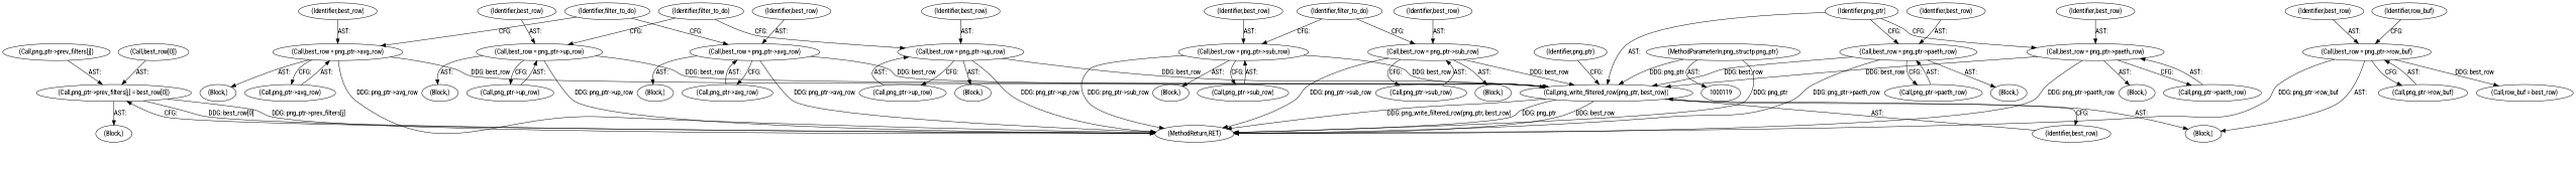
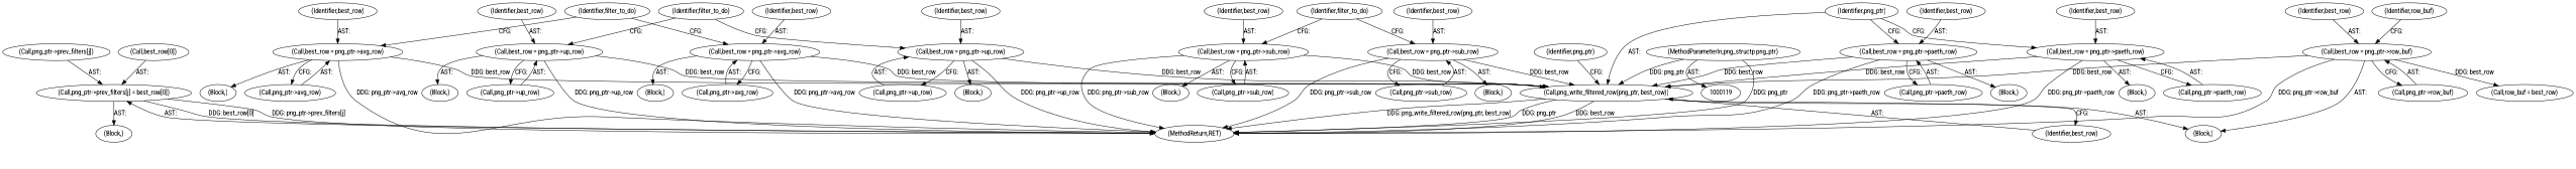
  digraph {
    fontname="Roboto Condensed"
    node [fontname="Roboto Condensed"]
    edge [fontname="Roboto Condensed"]
    n1 [label="(Call,png_ptr->prev_filters[j] = best_row[0])"]
    n2 [label="(MethodReturn,RET)"]
    n3 [label="(Block,)"]
    n4 [label="(Call,best_row[0])"]
    n5 [label="(Call,png_write_filtered_row(png_ptr, best_row))"]
    n6 [label="(Block,)"]
    n7 [label="(Identifier,best_row)"]
    n8 [label="(MethodParameterIn,png_structp png_ptr)"]
    1000119
    n10 [label="(Call,best_row = png_ptr->avg_row)"]
    n11 [label="(Call,png_ptr->avg_row)"]
    n12 [label="(Block,)"]
    n13 [label="(Call,best_row = png_ptr->up_row)"]
    n14 [label="(Call,png_ptr->up_row)"]
    n15 [label="(Block,)"]
    n16 [label="(Call,best_row = png_ptr->sub_row)"]
    n17 [label="(Block,)"]
    n18 [label="(Call,png_ptr->sub_row)"]
    n19 [label="(Call,best_row = png_ptr->up_row)"]
    n20 [label="(Call,png_ptr->up_row)"]
    n21 [label="(Block,)"]
    n22 [label="(Call,best_row = png_ptr->sub_row)"]
    n23 [label="(Block,)"]
    n24 [label="(Call,png_ptr->sub_row)"]
    n25 [label="(Call,best_row = png_ptr->avg_row)"]
    n26 [label="(Call,png_ptr->avg_row)"]
    n27 [label="(Block,)"]
    n28 [label="(Call,best_row = png_ptr->paeth_row)"]
    n29 [label="(Block,)"]
    n30 [label="(Call,png_ptr->paeth_row)"]
    n31 [label="(Call,best_row = png_ptr->paeth_row)"]
    n32 [label="(Call,png_ptr->paeth_row)"]
    n33 [label="(Block,)"]
    n34 [label="(Call,best_row = png_ptr->row_buf)"]
    n35 [label="(Call,png_ptr->row_buf)"]
    n36 [label="(Call,row_buf = best_row)"]
    n37 [label="(Identifier,best_row)"]
    n38 [label="(Identifier,best_row)"]
    n39 [label="(Identifier,best_row)"]
    n40 [label="(Identifier,best_row)"]
    n41 [label="(Identifier,filter_to_do)"]
    n42 [label="(Identifier,filter_to_do)"]
    n43 [label="(Call,png_ptr->prev_filters[j])"]
    n44 [label="(Identifier,filter_to_do)"]
    n45 [label="(Identifier,best_row)"]
    n46 [label="(Identifier,row_buf)"]
    n47 [label="(Identifier,best_row)"]
    n48 [label="(Identifier,best_row)"]
    n49 [label="(Identifier,png_ptr)"]
    n50 [label="(Identifier,png_ptr)"]
    n51 [label="(Identifier,best_row)"]
    n52 [label="(Identifier,best_row)"]
    n1 -> n2 [label="DDG: best_row[0]"]
    n1 -> n2 [label="DDG: png_ptr->prev_filters[j]"]
    n1 -> n3 [label="AST: "]
-   n2 -> n1 [label="CFG: "]
+   n2 -> n1 [label="AST: "]
    n4 -> n1 [label="AST: "]
    n5 -> n2 [label="DDG: best_row"]
    n5 -> n2 [label="DDG: png_write_filtered_row(png_ptr, best_row)"]
    n5 -> n2 [label="DDG: png_ptr"]
    n5 -> n6 [label="AST: "]
    n5 -> n7 [label="CFG: "]
    n7 -> n5 [label="AST: "]
    n8 -> n2 [label="DDG: png_ptr"]
    n8 -> n5 [label="DDG: png_ptr"]
    n8 -> 1000119 [label="AST: "]
    n10 -> n2 [label="DDG: png_ptr->avg_row"]
    n10 -> n5 [label="DDG: best_row"]
    n10 -> n11 [label="CFG: "]
    n10 -> n12 [label="AST: "]
    n11 -> n10 [label="AST: "]
    n13 -> n2 [label="DDG: png_ptr->up_row"]
    n13 -> n5 [label="DDG: best_row"]
    n13 -> n14 [label="CFG: "]
    n13 -> n15 [label="AST: "]
    n14 -> n13 [label="AST: "]
    n16 -> n2 [label="DDG: png_ptr->sub_row"]
    n16 -> n5 [label="DDG: best_row"]
    n16 -> n17 [label="AST: "]
    n16 -> n18 [label="CFG: "]
    n18 -> n16 [label="AST: "]
    n19 -> n2 [label="DDG: png_ptr->up_row"]
    n19 -> n5 [label="DDG: best_row"]
    n19 -> n20 [label="CFG: "]
    n19 -> n21 [label="AST: "]
    n20 -> n19 [label="AST: "]
    n22 -> n2 [label="DDG: png_ptr->sub_row"]
    n22 -> n5 [label="DDG: best_row"]
    n22 -> n23 [label="AST: "]
    n22 -> n24 [label="CFG: "]
    n24 -> n22 [label="AST: "]
    n25 -> n2 [label="DDG: png_ptr->avg_row"]
    n25 -> n5 [label="DDG: best_row"]
    n25 -> n26 [label="CFG: "]
    n25 -> n27 [label="AST: "]
    n26 -> n25 [label="AST: "]
    n28 -> n2 [label="DDG: png_ptr->paeth_row"]
    n28 -> n5 [label="DDG: best_row"]
    n28 -> n29 [label="AST: "]
    n28 -> n30 [label="CFG: "]
    n30 -> n28 [label="AST: "]
    n31 -> n2 [label="DDG: png_ptr->paeth_row"]
    n31 -> n5 [label="DDG: best_row"]
    n31 -> n32 [label="CFG: "]
    n31 -> n33 [label="AST: "]
    n32 -> n31 [label="AST: "]
    n34 -> n2 [label="DDG: png_ptr->row_buf"]
+   n34 -> n5 [label="DDG: best_row"]
    n34 -> n6 [label="AST: "]
    n34 -> n35 [label="CFG: "]
    n34 -> n36 [label="DDG: best_row"]
    n35 -> n34 [label="AST: "]
    n37 -> n28 [label="AST: "]
    n38 -> n22 [label="AST: "]
    n39 -> n10 [label="AST: "]
    n40 -> n13 [label="AST: "]
    n41 -> n10 [label="CFG: "]
    n41 -> n25 [label="CFG: "]
    n42 -> n16 [label="CFG: "]
    n42 -> n22 [label="CFG: "]
    n43 -> n1 [label="AST: "]
    n44 -> n13 [label="CFG: "]
    n44 -> n19 [label="CFG: "]
    n45 -> n19 [label="AST: "]
    n46 -> n34 [label="CFG: "]
    n47 -> n31 [label="AST: "]
    n48 -> n34 [label="AST: "]
    n49 -> n5 [label="AST: "]
    n49 -> n28 [label="CFG: "]
    n49 -> n31 [label="CFG: "]
    n50 -> n5 [label="CFG: "]
    n51 -> n16 [label="AST: "]
    n52 -> n25 [label="AST: "]
  }
